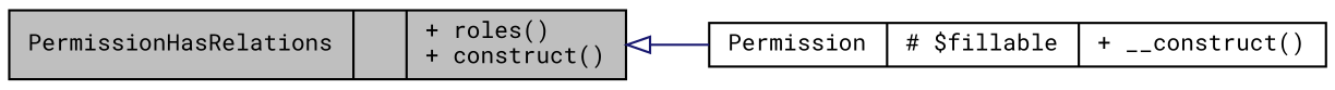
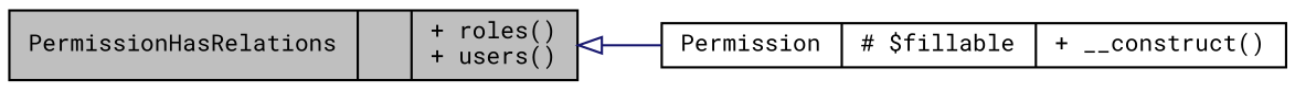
  digraph {
    rankdir=LR
    fontname="Roboto Mono"
    node [color=black fontname="Roboto Mono" fontsize=10 shape=record]
-   n1 [fillcolor=grey75 fontcolor=black height=0.2 label="{PermissionHasRelations\n||+ roles()\l+ construct()\l}" style=filled width=0.4]
+   n1 [fillcolor=grey75 fontcolor=black height=0.2 label="{PermissionHasRelations\n||+ roles()\l+ users()\l}" style=filled width=0.4]
    n2 [height=0.2 label="{Permission\n|# $fillable\l|+ __construct()\l}" width=0.4]
    n1 -> n2 [arrowtail=onormal color=midnightblue dir=back fontname="Roboto Mono" fontsize=10 labelfontname=Helvetica labelfontsize=10 style=solid]
  }
